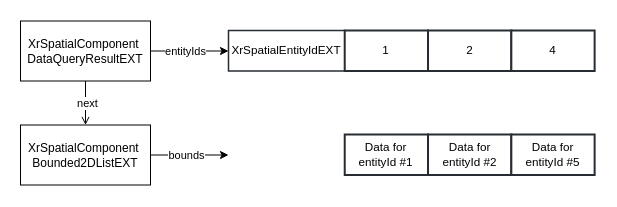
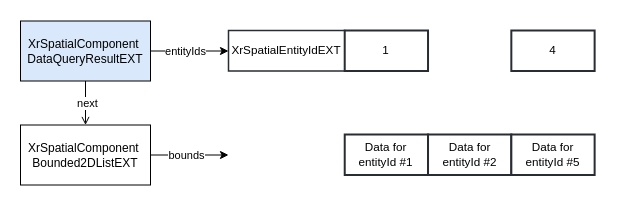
  <mxCell id="0" />
  <mxCell id="1" parent="0" />
  <mxCell id="2" value="" style="group;dropTarget=0;pointerEvents=0;html=1;" vertex="1" parent="1"><mxGeometry x="228" y="30" width="366" height="41" as="geometry" /></mxCell>
  <mxCell id="3" value="XrSpatialEntityIdEXT" style="shape=partialRectangle;html=1;whiteSpace=wrap;connectable=0;fillColor=#ffffff;strokeOpacity=100;verticalAlign=middle;spacing=3.8;strokeColor=#282c33;rounded=1;absoluteArcSize=1;arcSize=9;strokeWidth=1.5;fontSize=11.7;" vertex="1" parent="2"><mxGeometry width="116.227" height="40.584" as="geometry" /></mxCell>
  <mxCell id="4" value="1" style="shape=partialRectangle;html=1;whiteSpace=wrap;connectable=0;fillColor=#ffffff;strokeWidth=2;strokeOpacity=100;verticalAlign=middle;spacing=3.8;strokeColor=#282c33;rounded=1;absoluteArcSize=1;arcSize=9;fontSize=11.7;" vertex="1" parent="2"><mxGeometry x="116.227" width="83.3" height="40.584" as="geometry" /></mxCell>
- <mxCell id="5" value="2" style="shape=partialRectangle;html=1;whiteSpace=wrap;connectable=0;fillColor=#ffffff;strokeWidth=2;strokeOpacity=100;verticalAlign=middle;spacing=3.8;strokeColor=#282c33;rounded=1;absoluteArcSize=1;arcSize=9;fontSize=11.7;" vertex="1" parent="2"><mxGeometry x="199.527" width="83.3" height="40.584" as="geometry" /></mxCell>
  <mxCell id="6" value="4" style="shape=partialRectangle;html=1;whiteSpace=wrap;connectable=0;fillColor=#ffffff;strokeWidth=2;strokeOpacity=100;verticalAlign=middle;spacing=3.8;strokeColor=#282c33;rounded=1;absoluteArcSize=1;arcSize=9;fontSize=11.7;" vertex="1" parent="2"><mxGeometry x="282.827" width="83.3" height="40.584" as="geometry" /></mxCell>
  <mxCell id="7" value="" style="group;dropTarget=0;pointerEvents=0;html=1;" vertex="1" parent="1"><mxGeometry x="228" y="134" width="366" height="41" as="geometry" /></mxCell>
  <mxCell id="8" value="Data for entityId #1" style="shape=partialRectangle;html=1;whiteSpace=wrap;connectable=0;fillColor=#ffffff;strokeWidth=2;strokeOpacity=100;verticalAlign=middle;spacing=3.8;strokeColor=#282c33;rounded=1;absoluteArcSize=1;arcSize=9;fontSize=11.7;" vertex="1" parent="7"><mxGeometry x="116.227" width="83.3" height="40.584" as="geometry" /></mxCell>
  <mxCell id="9" value="Data for entityId #2" style="shape=partialRectangle;html=1;whiteSpace=wrap;connectable=0;fillColor=#ffffff;strokeWidth=2;strokeOpacity=100;verticalAlign=middle;spacing=3.8;strokeColor=#282c33;rounded=1;absoluteArcSize=1;arcSize=9;fontSize=11.7;" vertex="1" parent="7"><mxGeometry x="199.527" width="83.3" height="40.584" as="geometry" /></mxCell>
  <mxCell id="10" value="Data for entityId #5" style="shape=partialRectangle;html=1;whiteSpace=wrap;connectable=0;fillColor=#ffffff;strokeWidth=2;strokeOpacity=100;verticalAlign=middle;spacing=3.8;strokeColor=#282c33;rounded=1;absoluteArcSize=1;arcSize=9;fontSize=11.7;" vertex="1" parent="7"><mxGeometry x="282.827" width="83.3" height="40.584" as="geometry" /></mxCell>
  <mxCell id="11" style="edgeStyle=orthogonalEdgeStyle;rounded=0;orthogonalLoop=1;jettySize=auto;html=1;entryX=0;entryY=0.5;entryDx=0;entryDy=0;" edge="1" parent="1" source="15" target="2"><mxGeometry relative="1" as="geometry" /></mxCell>
  <mxCell id="12" value="entityIds" style="edgeLabel;html=1;align=center;verticalAlign=middle;resizable=0;points=[];" vertex="1" connectable="0" parent="11"><mxGeometry x="-0.124" relative="1" as="geometry"><mxPoint as="offset" /></mxGeometry></mxCell>
  <mxCell id="13" value="" style="edgeStyle=orthogonalEdgeStyle;rounded=0;orthogonalLoop=1;jettySize=auto;html=1;endArrow=open;" edge="1" parent="1" source="15" target="18"><mxGeometry relative="1" as="geometry" /></mxCell>
  <mxCell id="14" value="next" style="edgeLabel;html=1;align=center;verticalAlign=middle;resizable=0;points=[];" vertex="1" connectable="0" parent="13"><mxGeometry y="1" relative="1" as="geometry"><mxPoint as="offset" /></mxGeometry></mxCell>
- <mxCell id="15" value="XrSpatialComponent DataQueryResultEXT" style="rounded=0;whiteSpace=wrap;html=1;fillColor=#FFFFFF;" vertex="1" parent="1"><mxGeometry x="20" y="20.5" width="130" height="60" as="geometry" /></mxCell>
+ <mxCell id="15" value="XrSpatialComponent DataQueryResultEXT" style="rounded=0;whiteSpace=wrap;html=1;fillColor=#dae8fc;" vertex="1" parent="1"><mxGeometry x="20" y="20.5" width="130" height="60" as="geometry" /></mxCell>
  <mxCell id="16" style="edgeStyle=orthogonalEdgeStyle;rounded=0;orthogonalLoop=1;jettySize=auto;html=1;entryX=0;entryY=0.5;entryDx=0;entryDy=0;" edge="1" parent="1" source="18" target="7"><mxGeometry relative="1" as="geometry" /></mxCell>
  <mxCell id="17" value="bounds" style="edgeLabel;html=1;align=center;verticalAlign=middle;resizable=0;points=[];" vertex="1" connectable="0" parent="16"><mxGeometry x="-0.103" y="-3" relative="1" as="geometry"><mxPoint y="-3" as="offset" /></mxGeometry></mxCell>
  <mxCell id="18" value="XrSpatialComponent Bounded2DListEXT" style="rounded=0;whiteSpace=wrap;html=1;fillColor=#FFFFFF;" vertex="1" parent="1"><mxGeometry x="20" y="124.5" width="130" height="60" as="geometry" /></mxCell>
